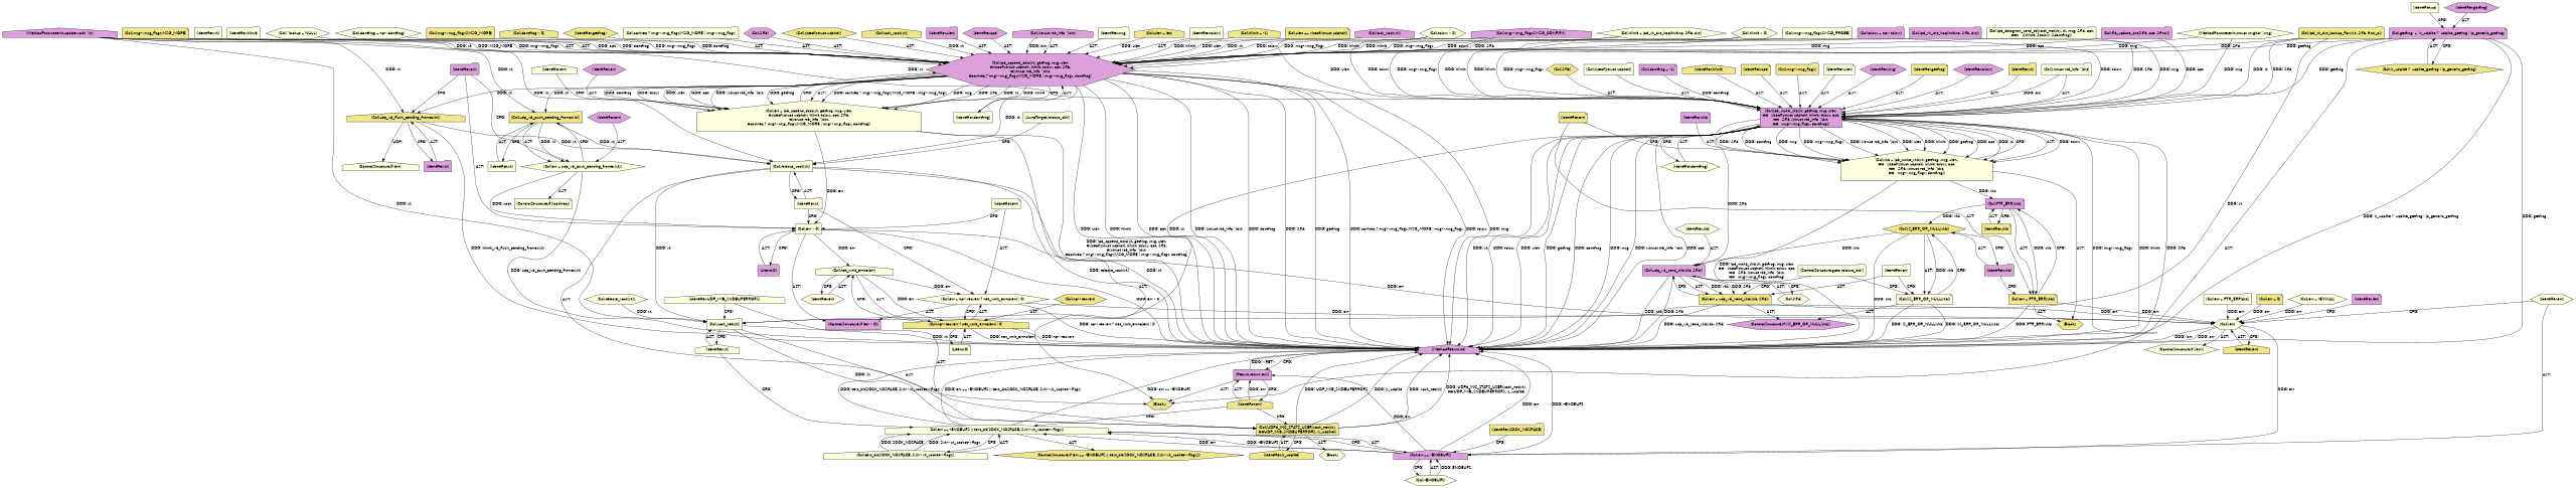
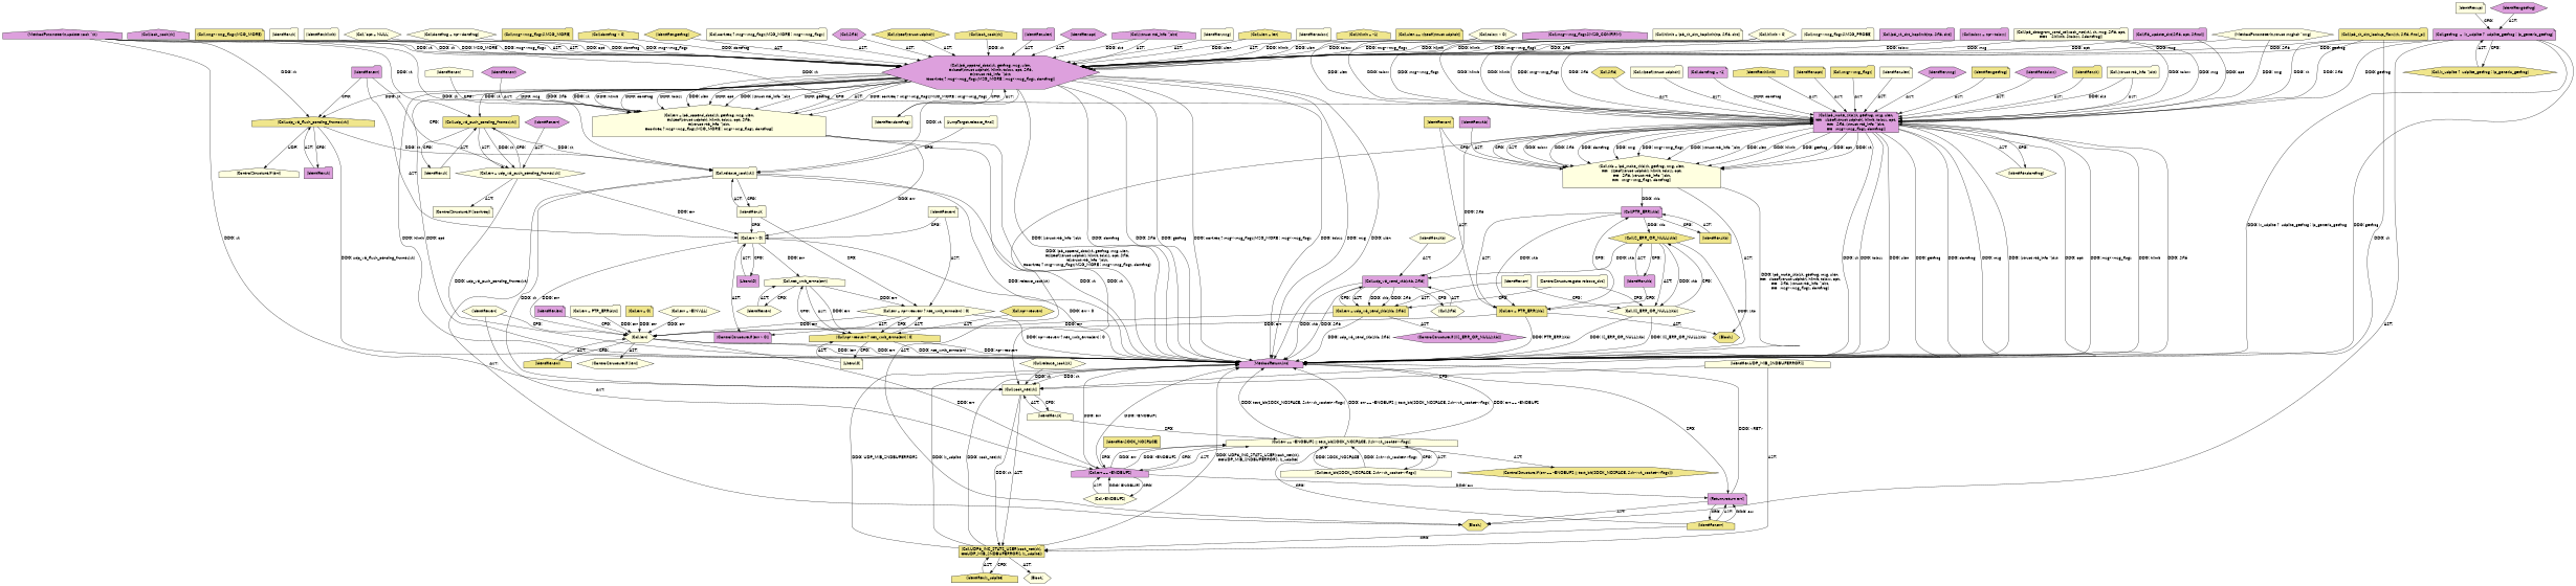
  digraph {
    fontname=Lato
    node [fillcolor=lightyellow fontname=Lato shape=hexagon style=filled]
    edge [fontname=Lato]
    n1 [fillcolor=plum label="(Call,getfrag  =  is_udplite ?  udplite_getfrag : ip_generic_getfrag)" shape=note]
    n2 [fillcolor=plum label="(Call,ip6_make_skb(sk, getfrag, msg, ulen,\n\t\t\t\t   sizeof(struct udphdr), hlimit, tclass, opt,\n\t\t\t\t   &fl6, (struct rt6_info *)dst,\n\t\t\t\t   msg->msg_flags, dontfrag))" shape=note]
    n3 [fillcolor=plum label="(Call,ip6_append_data(sk, getfrag, msg, ulen,\n\t\tsizeof(struct udphdr), hlimit, tclass, opt, &fl6,\n\t\t(struct rt6_info *)dst,\n\t\tcorkreq ? msg->msg_flags|MSG_MORE : msg->msg_flags, dontfrag))"]
    n4 [fillcolor=plum label="(MethodReturn,int)" shape=house]
    n5 [fillcolor=khaki label="(Block,)"]
    n6 [fillcolor=khaki label="(Call,is_udplite ?  udplite_getfrag : ip_generic_getfrag)"]
    n7 [label="(Call,skb = ip6_make_skb(sk, getfrag, msg, ulen,\n\t\t\t\t   sizeof(struct udphdr), hlimit, tclass, opt,\n\t\t\t\t   &fl6, (struct rt6_info *)dst,\n\t\t\t\t   msg->msg_flags, dontfrag))" shape=house]
    n8 [fillcolor=plum label="(Call,udp_v6_send_skb(skb, &fl6))" shape=folder]
    n9 [label="(Call,sock_net(sk))" shape=folder]
    n10 [label="(Identifier,dontfrag)"]
    n11 [label="(Call,err = ip6_append_data(sk, getfrag, msg, ulen,\n\t\tsizeof(struct udphdr), hlimit, tclass, opt, &fl6,\n\t\t(struct rt6_info *)dst,\n\t\tcorkreq ? msg->msg_flags|MSG_MORE : msg->msg_flags, dontfrag))" shape=house]
    n12 [fillcolor=khaki label="(Call,udp_v6_flush_pending_frames(sk))" shape=house]
    n13 [label="(Call,release_sock(sk))" shape=folder]
    n14 [fillcolor=khaki label="(Call,udp_v6_push_pending_frames(sk))" shape=folder]
    n15 [label="(Identifier,dontfrag)" shape=folder]
    n16 [fillcolor=plum label="(Return,return err;)" shape=note]
    n17 [fillcolor=plum label="(Call,PTR_ERR(skb))" shape=note]
    n18 [fillcolor=khaki label="(Block,)"]
    n19 [fillcolor=khaki label="(Call,err = udp_v6_send_skb(skb, &fl6))" shape=note]
    n20 [label="(Call,&fl6)"]
    n21 [fillcolor=khaki label="(Call,UDP6_INC_STATS_USER(sock_net(sk),\n\t\t\t\tUDP_MIB_SNDBUFERRORS, is_udplite))" shape=folder]
    n22 [label="(Identifier,sk)" shape=house]
    n23 [fillcolor=khaki label="(Call,err = PTR_ERR(skb))" shape=note]
    n24 [fillcolor=khaki label="(Call,IS_ERR_OR_NULL(skb))"]
    n25 [fillcolor=khaki label="(Identifier,skb)" shape=note]
    n26 [label="(Call,!err)"]
-   n27 [label="(Call,!IS_ERR_OR_NULL(skb))" shape=note]
+   n27 [label="(Call,!IS_ERR_OR_NULL(skb))"]
    n28 [fillcolor=plum label="(Identifier,skb)" shape=folder]
    n29 [fillcolor=plum label="(Call,err == -ENOBUFS)" shape=house]
    n30 [label="(ControlStructure,if (!err))"]
    n31 [fillcolor=khaki label="(Identifier,err)" shape=house]
    n32 [label="(Call,err == -ENOBUFS || test_bit(SOCK_NOSPACE, &sk->sk_socket->flags))" shape=house]
    n33 [label="(Call,-ENOBUFS)"]
    n34 [label="(Call,test_bit(SOCK_NOSPACE, &sk->sk_socket->flags))" shape=house]
    n35 [fillcolor=khaki label="(ControlStructure,if (err == -ENOBUFS || test_bit(SOCK_NOSPACE, &sk->sk_socket->flags)))"]
    n36 [fillcolor=khaki label="(Identifier,err)" shape=house]
    n37 [fillcolor=plum label="(ControlStructure,if (!IS_ERR_OR_NULL(skb)))"]
    n38 [fillcolor=khaki label="(Identifier,is_udplite)" shape=house]
    n39 [label="(Block,)"]
    n40 [label="(Call,err > 0)" shape=folder]
    n41 [label="(ControlStructure,if (err))" shape=house]
    n42 [fillcolor=plum label="(Identifier,sk)" shape=folder]
    n43 [label="(Identifier,sk)" shape=folder]
    n44 [label="(Call,err = udp_v6_push_pending_frames(sk))"]
    n45 [label="(Identifier,sk)" shape=folder]
    n46 [label="(Call,net_xmit_errno(err))" shape=house]
    n47 [fillcolor=plum label="(Literal,0)" shape=folder]
    n48 [fillcolor=plum label="(ControlStructure,if (err > 0))" shape=note]
    n49 [label="(Call,err = np->recverr ? net_xmit_errno(err) : 0)"]
    n50 [fillcolor=khaki label="(Call,np->recverr ? net_xmit_errno(err) : 0)" shape=house]
    n51 [label="(Identifier,err)"]
    n52 [label="(Literal,0)" shape=note]
    n53 [label="(ControlStructure,if (!corkreq))" shape=note]
    n54 [fillcolor=khaki label="(Call,&fl6)"]
    n55 [label="(Identifier,err)" shape=house]
    n56 [fillcolor=plum label="(Call,tclass = np->tclass)" shape=folder]
    n57 [label="(Identifier,msg)" shape=folder]
    n58 [label="(Call,sizeof(struct udphdr))" shape=folder]
    n59 [label="(Identifier,tclass)" shape=folder]
    n60 [fillcolor=khaki label="(Call,hlimit = -1)" shape=house]
    n61 [fillcolor=plum label="(Call,lock_sock(sk))" shape=house]
    n62 [label="(Call,hlimit < 0)"]
-   n63 [label="(Call,*lookup = NULL)"]
+   n63 [label="(Call,*opt = NULL)"]
    n64 [fillcolor=plum label="(Identifier,skb)" shape=note]
    n65 [fillcolor=plum label="(Call,dontfrag = -1)" shape=note]
    n66 [fillcolor=khaki label="(Call,msg->msg_flags&MSG_MORE)" shape=folder]
    n67 [label="(Call,ip6_datagram_send_ctl(sock_net(sk), sk, msg, &fl6, opt,\n\t\t\t\t\t    &hlimit, &tclass, &dontfrag))" shape=folder]
    n68 [fillcolor=plum label="(MethodParameterIn,update sock *sk)" shape=house]
    n69 [fillcolor=plum label="(Call,(struct rt6_info *)dst)" shape=house]
    n70 [fillcolor=khaki label="(Identifier,hlimit)" shape=house]
    n71 [fillcolor=khaki label="(Identifier,opt)" shape=note]
    n72 [label="(Identifier,err)" shape=note]
    n73 [fillcolor=khaki label="(Call,msg->msg_flags)" shape=folder]
    n74 [fillcolor=plum label="(Call,ip6_sk_dst_hoplimit(np, &fl6, dst))" shape=folder]
    n75 [label="(Identifier,UDP_MIB_SNDBUFERRORS)" shape=house]
    n76 [label="(Call,release_sock(sk))"]
    n77 [label="(Identifier,ulen)" shape=note]
    n78 [fillcolor=plum label="(Identifier,msg)"]
    n79 [fillcolor=khaki label="(Call,ulen = len)" shape=house]
    n80 [fillcolor=plum label="(Call,fl6_update_dst(&fl6, opt, &final))" shape=folder]
    n81 [label="(MethodParameterIn,struct msghdr *msg)"]
    n82 [fillcolor=khaki label="(Call,ip6_sk_dst_lookup_flow(sk, &fl6, final_p))" shape=folder]
    n83 [fillcolor=khaki label="(Call,msg->msg_flags|MSG_MORE)" shape=note]
    n84 [fillcolor=khaki label="(Identifier,getfrag)" shape=note]
    n85 [label="(Identifier,sk)" shape=folder]
    n86 [label="(Identifier,hlimit)" shape=folder]
    n87 [fillcolor=plum label="(Identifier,tclass)"]
    n88 [fillcolor=khaki label="(Call,ulen += sizeof(struct udphdr))" shape=note]
    n89 [label="(Identifier,up)" shape=note]
    n90 [label="(Call,tclass < 0)"]
    n91 [fillcolor=plum label="(Identifier,len)" shape=note]
    n92 [label="(Call,dontfrag = np->dontfrag)"]
    n93 [label="(Identifier,err)"]
    n94 [label="(Call,err = PTR_ERR(dst))" shape=folder]
    n95 [label="(Identifier,skb)"]
    n96 [label="(Identifier,err)" shape=folder]
    n97 [fillcolor=khaki label="(Call,err = 0)" shape=note]
    n98 [fillcolor=khaki label="(Identifier,SOCK_NOSPACE)" shape=folder]
    n99 [fillcolor=plum label="(Call,msg->msg_flags&MSG_CONFIRM)" shape=house]
    n100 [label="(Call,err = -EINVAL)"]
    n101 [fillcolor=khaki label="(Call,np->recverr)"]
    n102 [fillcolor=khaki label="(Call,dontfrag < 0)" shape=house]
    n103 [fillcolor=khaki label="(Identifier,getfrag)"]
    n104 [label="(Call,corkreq ? msg->msg_flags|MSG_MORE : msg->msg_flags)" shape=folder]
-   n105 [label="(JumpTarget,release_dst:)" shape=folder]
+   n105 [label="(JumpTarget,release_final:)" shape=folder]
    n106 [fillcolor=khaki label="(Identifier,err)" shape=note]
    n107 [fillcolor=plum label="(Identifier,getfrag)"]
    n108 [fillcolor=plum label="(Call,&fl6)"]
    n109 [fillcolor=khaki label="(Call,sizeof(struct udphdr))"]
    n110 [fillcolor=khaki label="(Identifier,sk)" shape=folder]
-   n111 [label="(Call,hlimit = ip6_sk_dst_hoplimit(np, &fl6, dst))"]
+   n111 [label="(Call,hlimit = ip6_sk_dst_hoplimit(np, &fl6, dst))" shape=note]
    n112 [label="(Call,msg->msg_flags&MSG_PROBE)" shape=folder]
    n113 [label="(ControlStructure,goto release_dst;)" shape=folder]
    n114 [fillcolor=plum label="(Identifier,err)"]
    n115 [fillcolor=plum label="(Identifier,err)"]
    n116 [label="(Call,(struct rt6_info *)dst)" shape=folder]
    n117 [fillcolor=khaki label="(Call,lock_sock(sk))" shape=house]
    n118 [fillcolor=plum label="(Identifier,ulen)" shape=folder]
    n119 [fillcolor=plum label="(Identifier,err)" shape=folder]
    n120 [fillcolor=plum label="(Identifier,opt)"]
    n1 -> n2 [label="DDG: getfrag"]
    n1 -> n3 [label="DDG: getfrag"]
    n1 -> n4 [label="DDG: is_udplite ?  udplite_getfrag : ip_generic_getfrag"]
    n1 -> n4 [label="DDG: getfrag"]
    n1 -> n5 [label="AST: "]
    n1 -> n6 [label="CFG: "]
    n2 -> n4 [label="DDG: tclass"]
    n2 -> n4 [label="DDG: ulen"]
    n2 -> n4 [label="DDG: getfrag"]
    n2 -> n4 [label="DDG: dontfrag"]
    n2 -> n4 [label="DDG: msg"]
    n2 -> n4 [label="DDG: (struct rt6_info *)dst"]
    n2 -> n4 [label="DDG: opt"]
    n2 -> n4 [label="DDG: msg->msg_flags"]
    n2 -> n4 [label="DDG: hlimit"]
    n2 -> n4 [label="DDG: &fl6"]
    n2 -> n4 [label="DDG: sk"]
    n2 -> n7 [label="AST: "]
    n2 -> n7 [label="DDG: tclass"]
    n2 -> n7 [label="DDG: &fl6"]
    n2 -> n7 [label="DDG: dontfrag"]
    n2 -> n7 [label="DDG: msg"]
    n2 -> n7 [label="DDG: msg->msg_flags"]
    n2 -> n7 [label="DDG: (struct rt6_info *)dst"]
    n2 -> n7 [label="DDG: ulen"]
    n2 -> n7 [label="DDG: hlimit"]
    n2 -> n7 [label="DDG: getfrag"]
    n2 -> n7 [label="DDG: opt"]
    n2 -> n7 [label="DDG: sk"]
    n2 -> n8 [label="DDG: &fl6"]
    n2 -> n9 [label="DDG: sk"]
    n2 -> n10 [label="CFG: "]
    n3 -> n4 [label="DDG: getfrag"]
    n3 -> n4 [label="DDG: corkreq ? msg->msg_flags|MSG_MORE : msg->msg_flags"]
    n3 -> n4 [label="DDG: tclass"]
    n3 -> n4 [label="DDG: msg"]
    n3 -> n4 [label="DDG: ulen"]
    n3 -> n4 [label="DDG: hlimit"]
    n3 -> n4 [label="DDG: opt"]
    n3 -> n4 [label="DDG: (struct rt6_info *)dst"]
    n3 -> n4 [label="DDG: dontfrag"]
    n3 -> n4 [label="DDG: &fl6"]
    n3 -> n11 [label="AST: "]
    n3 -> n11 [label="DDG: corkreq ? msg->msg_flags|MSG_MORE : msg->msg_flags"]
    n3 -> n11 [label="DDG: msg"]
    n3 -> n11 [label="DDG: &fl6"]
    n3 -> n11 [label="DDG: sk"]
    n3 -> n11 [label="DDG: hlimit"]
    n3 -> n11 [label="DDG: dontfrag"]
    n3 -> n11 [label="DDG: tclass"]
    n3 -> n11 [label="DDG: ulen"]
    n3 -> n11 [label="DDG: opt"]
    n3 -> n11 [label="DDG: (struct rt6_info *)dst"]
    n3 -> n11 [label="DDG: getfrag"]
    n3 -> n12 [label="DDG: sk"]
    n3 -> n13 [label="DDG: sk"]
    n3 -> n14 [label="DDG: sk"]
    n3 -> n15 [label="CFG: "]
    n4 -> n16 [label="CFG: "]
    n6 -> n1 [label="AST: "]
    n7 -> n2 [label="CFG: "]
    n7 -> n4 [label="DDG: ip6_make_skb(sk, getfrag, msg, ulen,\n\t\t\t\t   sizeof(struct udphdr), hlimit, tclass, opt,\n\t\t\t\t   &fl6, (struct rt6_info *)dst,\n\t\t\t\t   msg->msg_flags, dontfrag)"]
    n7 -> n17 [label="DDG: skb"]
    n7 -> n18 [label="AST: "]
    n8 -> n4 [label="DDG: skb"]
    n8 -> n4 [label="DDG: &fl6"]
    n8 -> n19 [label="AST: "]
    n8 -> n19 [label="DDG: skb"]
    n8 -> n19 [label="DDG: &fl6"]
    n8 -> n20 [label="CFG: "]
-   n9 -> n4 [label="DDG: sk"]
+   n4 -> n9 [label="DDG: sk"]
    n9 -> n21 [label="AST: "]
    n9 -> n21 [label="DDG: sk"]
    n9 -> n22 [label="CFG: "]
    n10 -> n2 [label="AST: "]
    n11 -> n3 [label="CFG: "]
    n11 -> n4 [label="DDG: ip6_append_data(sk, getfrag, msg, ulen,\n\t\tsizeof(struct udphdr), hlimit, tclass, opt, &fl6,\n\t\t(struct rt6_info *)dst,\n\t\tcorkreq ? msg->msg_flags|MSG_MORE : msg->msg_flags, dontfrag)"]
    n11 -> n5 [label="AST: "]
    n11 -> n40 [label="DDG: err"]
-   n12 -> n4 [label="DDG: hlimit_v6_flush_pending_frames(sk)"]
+   n12 -> n4 [label="DDG: udp_v6_flush_pending_frames(sk)"]
    n12 -> n13 [label="DDG: sk"]
    n12 -> n41 [label="UDP: "]
    n12 -> n42 [label="CFG: "]
    n13 -> n4 [label="DDG: release_sock(sk)"]
    n13 -> n4 [label="DDG: sk"]
    n13 -> n5 [label="AST: "]
    n13 -> n9 [label="DDG: sk"]
    n13 -> n43 [label="CFG: "]
    n14 -> n13 [label="DDG: sk"]
    n14 -> n44 [label="AST: "]
    n14 -> n44 [label="DDG: sk"]
    n14 -> n45 [label="CFG: "]
    n15 -> n3 [label="AST: "]
    n16 -> n4 [label="DDG: <RET>"]
    n16 -> n5 [label="AST: "]
    n16 -> n36 [label="CFG: "]
    n17 -> n23 [label="AST: "]
    n17 -> n23 [label="DDG: skb"]
    n17 -> n24 [label="DDG: skb"]
    n17 -> n25 [label="CFG: "]
    n19 -> n4 [label="DDG: udp_v6_send_skb(skb, &fl6)"]
    n19 -> n8 [label="CFG: "]
    n19 -> n26 [label="DDG: err"]
    n19 -> n37 [label="AST: "]
    n20 -> n8 [label="AST: "]
    n21 -> n4 [label="DDG: UDP_MIB_SNDBUFERRORS"]
    n21 -> n4 [label="DDG: is_udplite"]
    n21 -> n4 [label="DDG: sock_net(sk)"]
    n21 -> n4 [label="DDG: UDP6_INC_STATS_USER(sock_net(sk),\n\t\t\t\tUDP_MIB_SNDBUFERRORS, is_udplite)"]
    n21 -> n38 [label="CFG: "]
    n21 -> n39 [label="AST: "]
    n22 -> n9 [label="AST: "]
    n22 -> n32 [label="CFG: "]
    n23 -> n4 [label="DDG: PTR_ERR(skb)"]
    n23 -> n17 [label="CFG: "]
    n23 -> n18 [label="AST: "]
    n23 -> n26 [label="DDG: err"]
    n24 -> n4 [label="DDG: skb"]
    n24 -> n8 [label="DDG: skb"]
    n24 -> n27 [label="AST: "]
    n24 -> n27 [label="DDG: skb"]
    n24 -> n28 [label="CFG: "]
    n25 -> n17 [label="AST: "]
    n26 -> n4 [label="DDG: !err"]
    n26 -> n4 [label="DDG: err"]
    n26 -> n29 [label="DDG: err"]
    n26 -> n30 [label="AST: "]
    n26 -> n31 [label="CFG: "]
    n27 -> n4 [label="DDG: IS_ERR_OR_NULL(skb)"]
    n27 -> n4 [label="DDG: !IS_ERR_OR_NULL(skb)"]
    n27 -> n24 [label="CFG: "]
-   n27 -> n37 [label="AST: "]
    n28 -> n23 [label="CFG: "]
    n28 -> n24 [label="AST: "]
    n29 -> n4 [label="DDG: err"]
    n29 -> n4 [label="DDG: -ENOBUFS"]
    n29 -> n16 [label="DDG: err"]
    n29 -> n32 [label="AST: "]
    n29 -> n32 [label="DDG: err"]
    n29 -> n32 [label="DDG: -ENOBUFS"]
    n29 -> n33 [label="CFG: "]
    n31 -> n26 [label="AST: "]
    n32 -> n4 [label="DDG: err == -ENOBUFS || test_bit(SOCK_NOSPACE, &sk->sk_socket->flags)"]
    n32 -> n4 [label="DDG: err == -ENOBUFS"]
    n32 -> n4 [label="DDG: test_bit(SOCK_NOSPACE, &sk->sk_socket->flags)"]
    n32 -> n29 [label="CFG: "]
    n32 -> n34 [label="CFG: "]
    n32 -> n35 [label="AST: "]
    n33 -> n29 [label="AST: "]
    n33 -> n29 [label="DDG: ENOBUFS"]
    n34 -> n32 [label="AST: "]
    n34 -> n32 [label="DDG: SOCK_NOSPACE"]
    n34 -> n32 [label="DDG: &sk->sk_socket->flags"]
    n36 -> n16 [label="AST: "]
    n36 -> n16 [label="DDG: err"]
    n36 -> n21 [label="CFG: "]
    n36 -> n32 [label="CFG: "]
    n38 -> n21 [label="AST: "]
    n40 -> n4 [label="DDG: err > 0"]
    n40 -> n26 [label="DDG: err"]
    n40 -> n46 [label="DDG: err"]
    n40 -> n47 [label="CFG: "]
    n40 -> n48 [label="AST: "]
    n42 -> n12 [label="AST: "]
    n43 -> n13 [label="AST: "]
    n43 -> n40 [label="CFG: "]
    n43 -> n49 [label="CFG: "]
    n44 -> n4 [label="DDG: udp_v6_push_pending_frames(sk)"]
    n44 -> n14 [label="CFG: "]
-   n44 -> n40 [label="DDG: sock"]
+   n44 -> n40 [label="DDG: err"]
    n44 -> n53 [label="AST: "]
    n45 -> n14 [label="AST: "]
    n46 -> n49 [label="DDG: err"]
    n46 -> n50 [label="AST: "]
    n46 -> n50 [label="DDG: err"]
    n46 -> n51 [label="CFG: "]
    n47 -> n40 [label="AST: "]
    n49 -> n4 [label="DDG: np->recverr ? net_xmit_errno(err) : 0"]
    n49 -> n26 [label="DDG: err"]
    n49 -> n48 [label="AST: "]
    n49 -> n50 [label="CFG: "]
    n50 -> n4 [label="DDG: net_xmit_errno(err)"]
    n50 -> n4 [label="DDG: np->recverr"]
    n50 -> n46 [label="CFG: "]
    n50 -> n49 [label="AST: "]
    n50 -> n52 [label="CFG: "]
    n51 -> n46 [label="AST: "]
    n52 -> n50 [label="AST: "]
    n54 -> n2 [label="AST: "]
    n55 -> n11 [label="CFG: "]
    n56 -> n2 [label="DDG: tclass"]
    n56 -> n3 [label="DDG: tclass"]
    n57 -> n3 [label="AST: "]
    n58 -> n2 [label="AST: "]
    n59 -> n3 [label="AST: "]
    n60 -> n3 [label="DDG: hlimit"]
    n61 -> n3 [label="DDG: sk"]
    n62 -> n2 [label="DDG: hlimit"]
    n62 -> n3 [label="DDG: hlimit"]
    n63 -> n3 [label="DDG: opt"]
    n64 -> n7 [label="AST: "]
    n65 -> n2 [label="DDG: dontfrag"]
    n66 -> n3 [label="DDG: msg->msg_flags"]
    n67 -> n2 [label="DDG: msg"]
    n67 -> n3 [label="DDG: msg"]
    n68 -> n2 [label="DDG: sk"]
    n68 -> n3 [label="DDG: sk"]
    n68 -> n9 [label="DDG: sk"]
    n68 -> n12 [label="DDG: sk"]
    n68 -> n13 [label="DDG: sk"]
    n68 -> n14 [label="DDG: sk"]
    n69 -> n3 [label="AST: "]
    n69 -> n3 [label="DDG: dst"]
    n70 -> n2 [label="AST: "]
    n71 -> n2 [label="AST: "]
    n72 -> n40 [label="CFG: "]
    n72 -> n49 [label="AST: "]
    n73 -> n2 [label="AST: "]
    n74 -> n2 [label="DDG: &fl6"]
    n74 -> n3 [label="DDG: &fl6"]
    n75 -> n9 [label="CFG: "]
    n75 -> n21 [label="AST: "]
    n76 -> n9 [label="DDG: sk"]
    n77 -> n2 [label="AST: "]
    n78 -> n2 [label="AST: "]
    n79 -> n3 [label="DDG: ulen"]
    n80 -> n2 [label="DDG: opt"]
    n80 -> n3 [label="DDG: opt"]
    n81 -> n2 [label="DDG: msg"]
    n81 -> n3 [label="DDG: msg"]
    n82 -> n2 [label="DDG: sk"]
    n82 -> n2 [label="DDG: &fl6"]
    n82 -> n3 [label="DDG: &fl6"]
    n82 -> n9 [label="DDG: sk"]
    n83 -> n3 [label="DDG: msg->msg_flags"]
    n83 -> n3 [label="DDG: MSG_MORE"]
    n84 -> n2 [label="AST: "]
    n85 -> n3 [label="AST: "]
    n86 -> n3 [label="AST: "]
    n87 -> n2 [label="AST: "]
    n88 -> n2 [label="DDG: ulen"]
    n88 -> n3 [label="DDG: ulen"]
    n89 -> n1 [label="CFG: "]
    n90 -> n2 [label="DDG: tclass"]
    n90 -> n3 [label="DDG: tclass"]
    n91 -> n26 [label="CFG: "]
    n92 -> n3 [label="DDG: dontfrag"]
    n93 -> n26 [label="CFG: "]
    n93 -> n29 [label="AST: "]
    n94 -> n26 [label="DDG: err"]
    n95 -> n8 [label="AST: "]
    n96 -> n19 [label="AST: "]
    n96 -> n27 [label="CFG: "]
    n97 -> n26 [label="DDG: err"]
    n98 -> n29 [label="CFG: "]
    n99 -> n2 [label="DDG: msg->msg_flags"]
    n99 -> n3 [label="DDG: msg->msg_flags"]
    n100 -> n26 [label="DDG: err"]
    n101 -> n50 [label="AST: "]
    n102 -> n3 [label="DDG: dontfrag"]
    n103 -> n3 [label="AST: "]
    n104 -> n3 [label="AST: "]
    n105 -> n13 [label="CFG: "]
    n106 -> n7 [label="CFG: "]
    n106 -> n23 [label="AST: "]
    n107 -> n1 [label="AST: "]
    n108 -> n3 [label="AST: "]
    n109 -> n3 [label="AST: "]
    n110 -> n2 [label="AST: "]
    n111 -> n2 [label="DDG: hlimit"]
    n111 -> n3 [label="DDG: hlimit"]
    n112 -> n2 [label="DDG: msg->msg_flags"]
    n112 -> n3 [label="DDG: msg->msg_flags"]
    n113 -> n19 [label="CFG: "]
    n113 -> n27 [label="CFG: "]
    n114 -> n44 [label="AST: "]
    n115 -> n11 [label="AST: "]
    n116 -> n2 [label="AST: "]
    n116 -> n2 [label="DDG: dst"]
    n117 -> n3 [label="DDG: sk"]
    n118 -> n3 [label="AST: "]
    n119 -> n12 [label="CFG: "]
    n119 -> n40 [label="AST: "]
    n119 -> n44 [label="CFG: "]
    n120 -> n3 [label="AST: "]
  }
